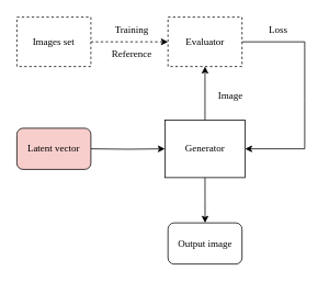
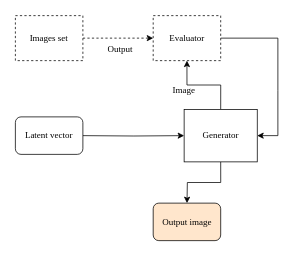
  <mxCell id="0" />
  <mxCell id="1" parent="0" />
  <mxCell id="2" style="edgeStyle=orthogonalEdgeStyle;rounded=0;orthogonalLoop=1;jettySize=auto;html=1;exitX=0.5;exitY=0;exitDx=0;exitDy=0;entryX=0.5;entryY=1;entryDx=0;entryDy=0;" parent="1" source="4" target="6" edge="1"><mxGeometry relative="1" as="geometry" /></mxCell>
  <mxCell id="3" style="edgeStyle=orthogonalEdgeStyle;rounded=0;orthogonalLoop=1;jettySize=auto;html=1;exitX=0.5;exitY=1;exitDx=0;exitDy=0;" edge="1" parent="1" source="4"><mxGeometry relative="1" as="geometry"><mxPoint x="248.833" y="270" as="targetPoint" /></mxGeometry></mxCell>
- <mxCell id="4" value="Generator" style="rounded=0;whiteSpace=wrap;html=1;fontFamily=Times New Roman;fontStyle=0" parent="1" vertex="1"><mxGeometry x="200" y="145" width="97.5" height="70" as="geometry" /></mxCell>
+ <mxCell id="4" value="Generator" style="rounded=0;whiteSpace=wrap;html=1;fontFamily=Times New Roman;fontStyle=0" parent="1" vertex="1"><mxGeometry x="245" y="145" width="97.5" height="70" as="geometry" /></mxCell>
  <mxCell id="5" style="edgeStyle=orthogonalEdgeStyle;rounded=0;orthogonalLoop=1;jettySize=auto;html=1;exitX=1;exitY=0.5;exitDx=0;exitDy=0;entryX=0;entryY=0.5;entryDx=0;entryDy=0;" parent="1" target="4" edge="1"><mxGeometry relative="1" as="geometry"><mxPoint x="110" y="180" as="sourcePoint" /></mxGeometry></mxCell>
  <mxCell id="6" value="Evaluator" style="rounded=0;whiteSpace=wrap;html=1;fontFamily=Times New Roman;fontStyle=0;dashed=1;" parent="1" vertex="1"><mxGeometry x="203.75" y="20" width="90" height="60" as="geometry" /></mxCell>
- <mxCell id="7" value="Image" style="text;html=1;align=center;verticalAlign=middle;whiteSpace=wrap;rounded=0;fontFamily=Times New Roman;" parent="1" vertex="1"><mxGeometry x="240" y="100" width="80" height="30" as="geometry" /></mxCell>
+ <mxCell id="7" value="Image" style="text;html=1;align=center;verticalAlign=middle;whiteSpace=wrap;rounded=0;fontFamily=Times New Roman;" parent="1" vertex="1"><mxGeometry x="205" y="105" width="80" height="30" as="geometry" /></mxCell>
  <mxCell id="8" value="" style="endArrow=classic;html=1;rounded=0;exitX=1;exitY=0.5;exitDx=0;exitDy=0;entryX=1;entryY=0.5;entryDx=0;entryDy=0;" parent="1" source="6" target="4" edge="1"><mxGeometry width="50" height="50" relative="1" as="geometry"><mxPoint x="400" y="230" as="sourcePoint" /><mxPoint x="450" y="180" as="targetPoint" /><Array as="points"><mxPoint x="370" y="50" /><mxPoint x="370" y="120" /><mxPoint x="370" y="180" /></Array></mxGeometry></mxCell>
- <mxCell id="9" value="Loss" style="text;html=1;align=center;verticalAlign=middle;whiteSpace=wrap;rounded=0;fontFamily=Times New Roman;" parent="1" vertex="1"><mxGeometry x="297.5" y="20" width="80" height="30" as="geometry" /></mxCell>
  <mxCell id="10" style="edgeStyle=orthogonalEdgeStyle;rounded=0;orthogonalLoop=1;jettySize=auto;html=1;exitX=1;exitY=0.5;exitDx=0;exitDy=0;entryX=0;entryY=0.5;entryDx=0;entryDy=0;dashed=1;" edge="1" parent="1" source="11" target="6"><mxGeometry relative="1" as="geometry" /></mxCell>
  <mxCell id="11" value="Images set" style="rounded=0;whiteSpace=wrap;html=1;fontFamily=Times New Roman;dashed=1;" vertex="1" parent="1"><mxGeometry x="20" y="20" width="90" height="60" as="geometry" /></mxCell>
- <mxCell id="12" value="Training" style="text;html=1;align=center;verticalAlign=middle;whiteSpace=wrap;rounded=0;fontFamily=Times New Roman;" vertex="1" parent="1"><mxGeometry x="120" y="20" width="80" height="30" as="geometry" /></mxCell>
- <mxCell id="13" value="Reference" style="text;html=1;align=center;verticalAlign=middle;whiteSpace=wrap;rounded=0;fontFamily=Times New Roman;" vertex="1" parent="1"><mxGeometry x="120" y="50" width="80" height="30" as="geometry" /></mxCell>
- <mxCell id="14" value="Output image" style="rounded=1;whiteSpace=wrap;html=1;fontFamily=Times New Roman;" vertex="1" parent="1"><mxGeometry x="203.75" y="270" width="90" height="50" as="geometry" /></mxCell>
- <mxCell id="15" value="Latent vector" style="rounded=1;whiteSpace=wrap;html=1;fontFamily=Times New Roman;fillColor=#f8cecc;" vertex="1" parent="1"><mxGeometry x="20" y="155" width="90" height="50" as="geometry" /></mxCell>
+ <mxCell id="13" value="Output" style="text;html=1;align=center;verticalAlign=middle;whiteSpace=wrap;rounded=0;fontFamily=Times New Roman;" vertex="1" parent="1"><mxGeometry x="120" y="50" width="80" height="30" as="geometry" /></mxCell>
+ <mxCell id="14" value="Output image" style="rounded=1;whiteSpace=wrap;html=1;fontFamily=Times New Roman;fillColor=#ffe6cc;" vertex="1" parent="1"><mxGeometry x="203.75" y="270" width="90" height="50" as="geometry" /></mxCell>
+ <mxCell id="15" value="Latent vector" style="rounded=1;whiteSpace=wrap;html=1;fontFamily=Times New Roman;" vertex="1" parent="1"><mxGeometry x="20" y="155" width="90" height="50" as="geometry" /></mxCell>
